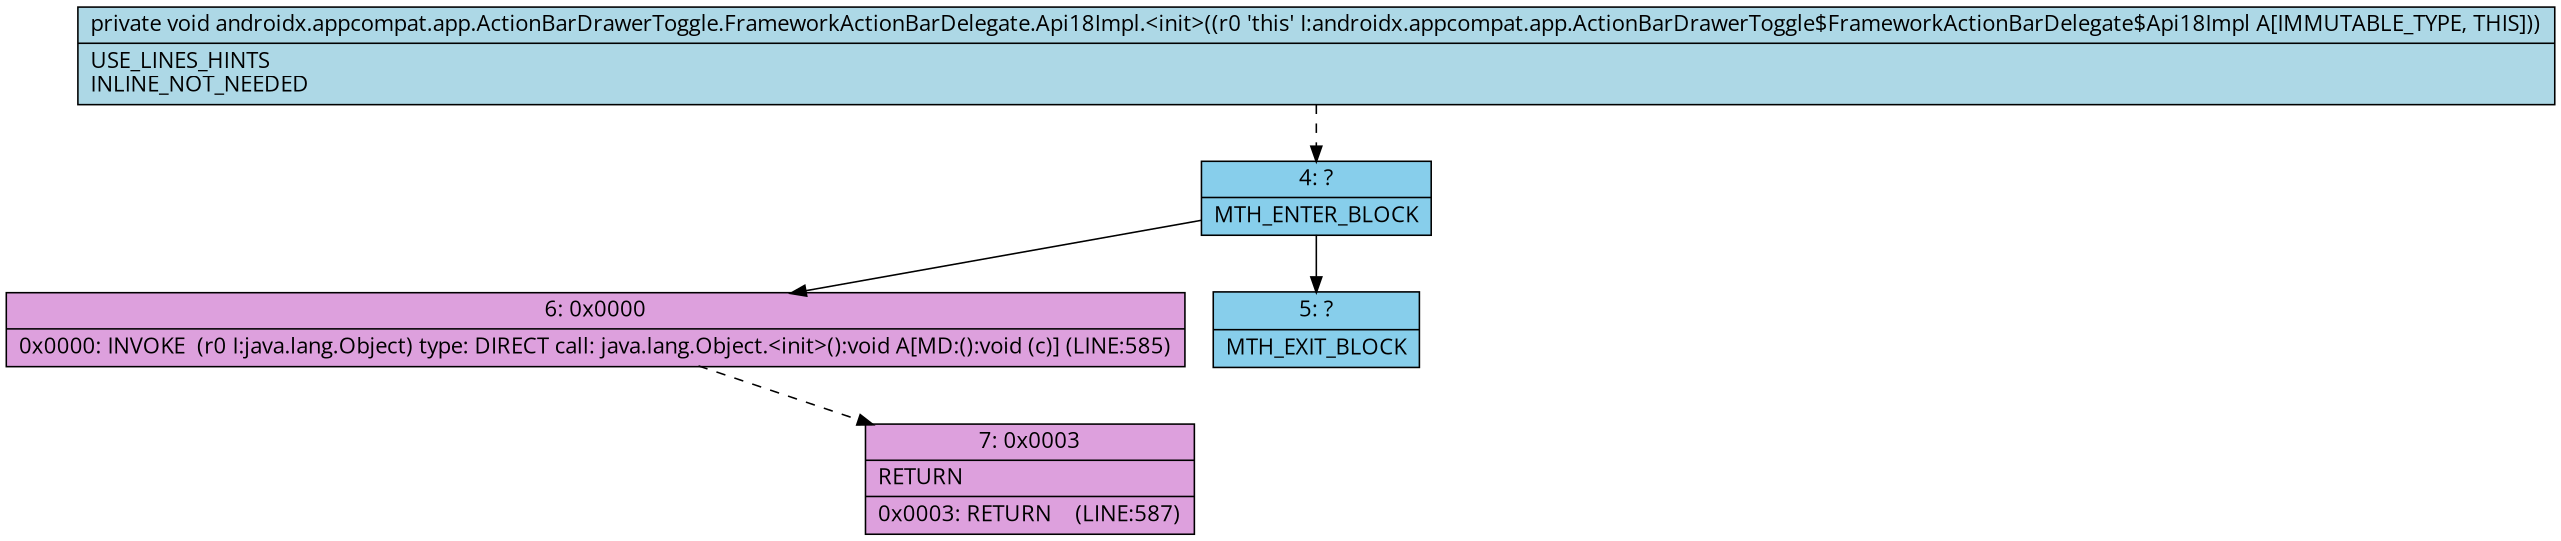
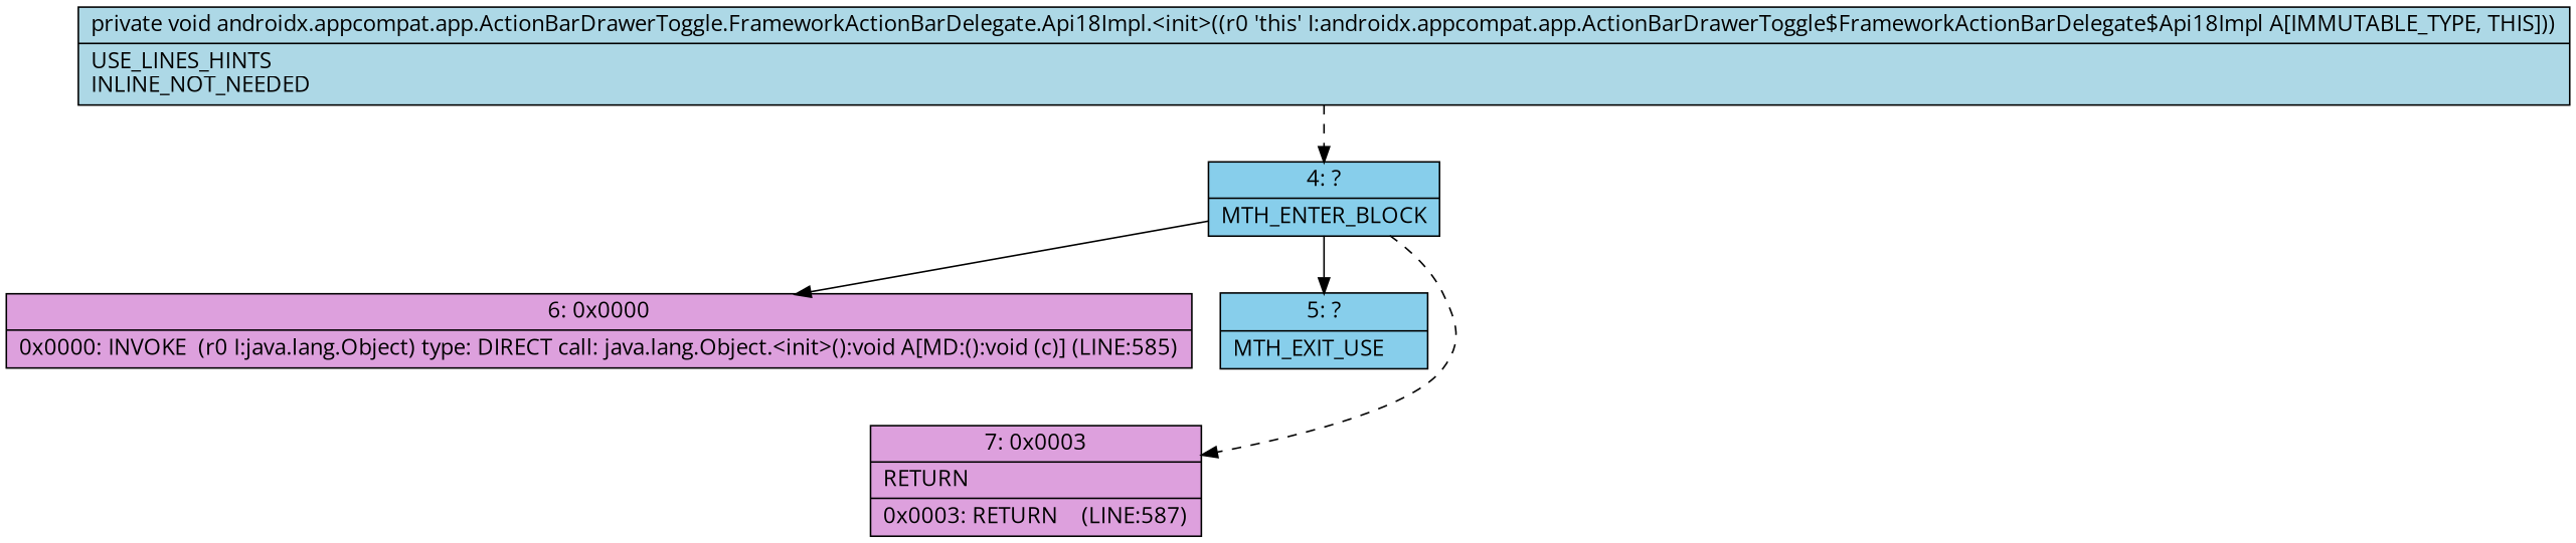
  digraph {
    fontname="Open Sans"
    node [fillcolor=skyblue fontname="Open Sans" shape=record style=filled]
    edge [fontname="Open Sans" style=solid]
    n1 [label="{4\:\ ?|MTH_ENTER_BLOCK\l}"]
    n2 [fillcolor=plum label="{6\:\ 0x0000|0x0000: INVOKE  (r0 I:java.lang.Object) type: DIRECT call: java.lang.Object.\<init\>():void A[MD:():void (c)] (LINE:585)\l}"]
-   n3 [label="{5\:\ ?|MTH_EXIT_BLOCK\l}"]
+   n3 [label="{5\:\ ?|MTH_EXIT_USE\l}"]
    n4 [fillcolor=plum label="{7\:\ 0x0003|RETURN\l|0x0003: RETURN    (LINE:587)\l}"]
    n5 [fillcolor=lightblue label="{private void androidx.appcompat.app.ActionBarDrawerToggle.FrameworkActionBarDelegate.Api18Impl.\<init\>((r0 'this' I:androidx.appcompat.app.ActionBarDrawerToggle$FrameworkActionBarDelegate$Api18Impl A[IMMUTABLE_TYPE, THIS]))  | USE_LINES_HINTS\lINLINE_NOT_NEEDED\l}"]
    n1 -> n2
    n1 -> n3
-   n2 -> n4 [style=dashed]
+   n1 -> n4 [style=dashed]
    n5 -> n1 [style=dashed]
  }
